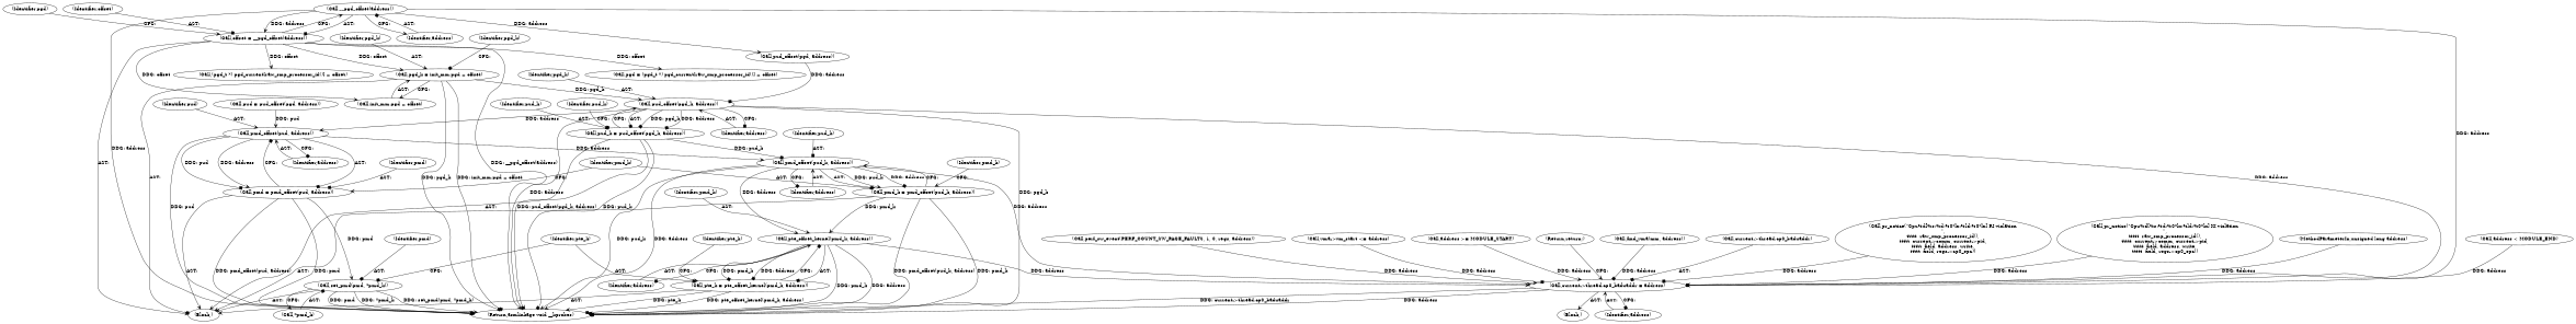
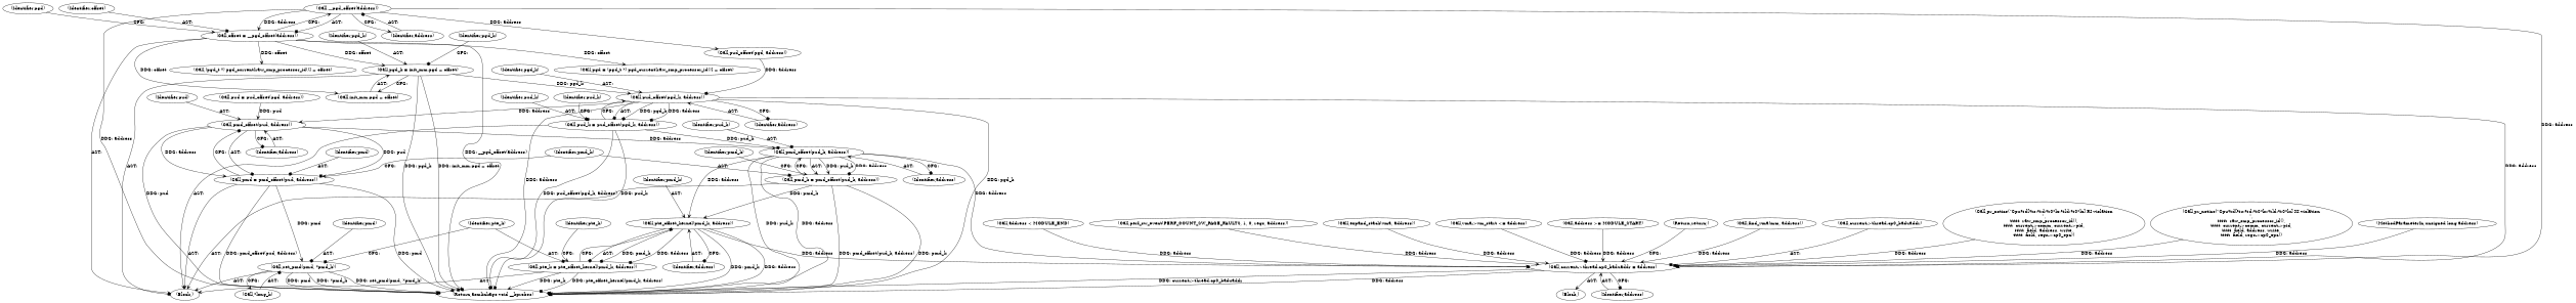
  digraph {
    edge [arrowhead=vee]
    n1 [label="(Call,pgd_k = init_mm.pgd + offset)"]
    n2 [label="(Call,pud_offset(pgd_k, address))"]
    n3 [label="(Call,init_mm.pgd + offset)"]
    n4 [label="(Return,asmlinkage void __kprobes)"]
    n5 [label="(Block,)"]
    n6 [label="(Call,current->thread.cp0_baduaddr = address)"]
    n7 [label="(Call,pud_k = pud_offset(pgd_k, address))"]
    n8 [label="(Call,pmd_offset(pud, address))"]
    n9 [label="(Identifier,address)"]
    n10 [label="(Call,offset = __pgd_offset(address))"]
    n11 [label="(Call,__pgd_offset(address))"]
    n12 [label="(Call,pgd = (pgd_t *) pgd_current[raw_smp_processor_id()] + offset)"]
    n13 [label="(Call,(pgd_t *) pgd_current[raw_smp_processor_id()] + offset)"]
    n14 [label="(Call,pud_offset(pgd, address))"]
    n15 [label="(Identifier,address)"]
    n16 [label="(Identifier,address)"]
    n17 [label="(Block,)"]
    n18 [label="(Call,pmd_offset(pud_k, address))"]
    n19 [label="(Call,pmd = pmd_offset(pud, address))"]
    n20 [label="(Identifier,address)"]
    n21 [label="(Call,pmd_k = pmd_offset(pud_k, address))"]
    n22 [label="(Call,pte_offset_kernel(pmd_k, address))"]
    n23 [label="(Identifier,address)"]
    n24 [label="(Call,pte_k = pte_offset_kernel(pmd_k, address))"]
    n25 [label="(Identifier,address)"]
    n26 [label="(Call,set_pmd(pmd, *pmd_k))"]
-   n27 [label="(Call,*pmd_k)"]
+   n27 [label="(Call,*long_k)"]
    n28 [label="(Call,address < MODULE_END)"]
    n29 [label="(Call,perf_sw_event(PERF_COUNT_SW_PAGE_FAULTS, 1, 0, regs, address))"]
    n30 [label="(Identifier,pud)"]
    n31 [label="(Identifier,pte_k)"]
    n32 [label="(Identifier,pgd)"]
+   n33 [label="(Call,expand_stack(vma, address))"]
    n34 [label="(Identifier,offset)"]
    n35 [label="(Call,vma->vm_start <= address)"]
    n36 [label="(Call,address >= MODULE_START)"]
    n37 [label="(Return,return;)"]
    n38 [label="(Call,find_vma(mm, address))"]
    n39 [label="(Identifier,pud_k)"]
    n40 [label="(Call,current->thread.cp0_baduaddr)"]
    n41 [label="(Identifier,pgd_k)"]
    n42 [label="(Identifier,pte_k)"]
    n43 [label="(Identifier,pmd_k)"]
    n44 [label="(Identifier,pgd_k)"]
    n45 [label="(Identifier,pmd_k)"]
    n46 [label="(Identifier,pud_k)"]
    n47 [label="(Identifier,pgd_k)"]
    n48 [label="(Call,pr_notice(\"Cpu%d[%s:%d:%0*lx:%ld:%0*lx] RI violation\n\",\n\t\t\t\t\t  raw_smp_processor_id(),\n\t\t\t\t\t  current->comm, current->pid,\n\t\t\t\t\t  field, address, write,\n\t\t\t\t\t  field, regs->cp0_epc))"]
    n49 [label="(Identifier,pmd_k)"]
    n50 [label="(Identifier,pmd)"]
    n51 [label="(Identifier,pud_k)"]
    n52 [label="(Identifier,pmd)"]
    n53 [label="(Call,pr_notice(\"Cpu%d[%s:%d:%0*lx:%ld:%0*lx] XI violation\n\",\n\t\t\t\t\t  raw_smp_processor_id(),\n\t\t\t\t\t  current->comm, current->pid,\n\t\t\t\t\t  field, address, write,\n\t\t\t\t\t  field, regs->cp0_epc))"]
    n54 [label="(MethodParameterIn,unsigned long address)"]
    n55 [label="(Call,pud = pud_offset(pgd, address))"]
    n1 -> n2 [label="DDG: pgd_k"]
    n1 -> n3 [label="CFG: "]
    n1 -> n4 [arrowhead=box label="DDG: pgd_k"]
    n1 -> n4 [arrowhead=box label="DDG: init_mm.pgd + offset"]
    n1 -> n5 [arrowhead=box label="AST: "]
    n2 -> n4 [arrowhead=box label="DDG: pgd_k"]
    n2 -> n4 [arrowhead=box label="DDG: address"]
    n2 -> n6 [arrowhead=box label="DDG: address"]
    n2 -> n7 [arrowhead=box label="AST: "]
    n2 -> n7 [arrowhead=box label="DDG: pgd_k"]
    n2 -> n7 [arrowhead=box label="DDG: address"]
    n2 -> n8 [label="DDG: address"]
    n2 -> n9 [arrowhead=box label="CFG: "]
    n3 -> n1 [label="AST: "]
    n6 -> n4 [label="DDG: current->thread.cp0_baduaddr"]
    n6 -> n4 [arrowhead=box label="DDG: address"]
    n6 -> n16 [arrowhead=box label="CFG: "]
    n6 -> n17 [label="AST: "]
    n7 -> n2 [label="CFG: "]
    n7 -> n4 [label="DDG: pud_offset(pgd_k, address)"]
    n7 -> n4 [arrowhead=box label="DDG: pud_k"]
    n7 -> n5 [label="AST: "]
    n7 -> n18 [arrowhead=box label="DDG: pud_k"]
    n8 -> n4 [label="DDG: pud"]
    n8 -> n18 [label="DDG: address"]
    n8 -> n19 [arrowhead=box label="AST: "]
    n8 -> n19 [arrowhead=box label="DDG: pud"]
    n8 -> n19 [label="DDG: address"]
    n8 -> n20 [arrowhead=box label="CFG: "]
    n9 -> n2 [label="AST: "]
    n10 -> n1 [label="DDG: offset"]
    n10 -> n3 [label="DDG: offset"]
    n10 -> n4 [label="DDG: __pgd_offset(address)"]
    n10 -> n5 [label="AST: "]
    n10 -> n11 [label="CFG: "]
    n10 -> n12 [label="DDG: offset"]
    n10 -> n13 [label="DDG: offset"]
    n11 -> n4 [arrowhead=box label="DDG: address"]
    n11 -> n6 [label="DDG: address"]
    n11 -> n10 [arrowhead=box label="AST: "]
    n11 -> n10 [label="DDG: address"]
    n11 -> n14 [label="DDG: address"]
    n11 -> n15 [label="CFG: "]
    n14 -> n2 [arrowhead=box label="DDG: address"]
    n15 -> n11 [arrowhead=box label="AST: "]
    n16 -> n6 [label="AST: "]
    n18 -> n4 [label="DDG: pud_k"]
    n18 -> n4 [label="DDG: address"]
    n18 -> n6 [label="DDG: address"]
    n18 -> n21 [label="AST: "]
    n18 -> n21 [label="DDG: pud_k"]
    n18 -> n21 [arrowhead=box label="DDG: address"]
    n18 -> n22 [label="DDG: address"]
    n18 -> n23 [arrowhead=box label="CFG: "]
    n19 -> n4 [label="DDG: pmd_offset(pud, address)"]
    n19 -> n4 [arrowhead=box label="DDG: pmd"]
    n19 -> n5 [label="AST: "]
    n19 -> n8 [arrowhead=box label="CFG: "]
    n19 -> n26 [label="DDG: pmd"]
    n20 -> n8 [label="AST: "]
    n21 -> n4 [arrowhead=box label="DDG: pmd_k"]
    n21 -> n4 [arrowhead=box label="DDG: pmd_offset(pud_k, address)"]
    n21 -> n5 [label="AST: "]
    n21 -> n18 [label="CFG: "]
    n21 -> n22 [label="DDG: pmd_k"]
    n22 -> n4 [arrowhead=box label="DDG: pmd_k"]
    n22 -> n4 [arrowhead=box label="DDG: address"]
    n22 -> n6 [label="DDG: address"]
    n22 -> n24 [arrowhead=box label="AST: "]
    n22 -> n24 [arrowhead=box label="DDG: pmd_k"]
    n22 -> n24 [arrowhead=box label="DDG: address"]
    n22 -> n25 [arrowhead=box label="CFG: "]
    n23 -> n18 [label="AST: "]
    n24 -> n4 [label="DDG: pte_k"]
    n24 -> n4 [arrowhead=box label="DDG: pte_offset_kernel(pmd_k, address)"]
    n24 -> n5 [label="AST: "]
    n24 -> n22 [arrowhead=box label="CFG: "]
    n25 -> n22 [label="AST: "]
    n26 -> n4 [label="DDG: set_pmd(pmd, *pmd_k)"]
    n26 -> n4 [label="DDG: pmd"]
    n26 -> n4 [label="DDG: *pmd_k"]
    n26 -> n5 [label="AST: "]
    n26 -> n27 [label="CFG: "]
    n27 -> n26 [arrowhead=box label="AST: "]
    n28 -> n6 [arrowhead=box label="DDG: address"]
    n29 -> n6 [label="DDG: address"]
    n30 -> n8 [label="AST: "]
    n31 -> n24 [arrowhead=box label="AST: "]
    n31 -> n26 [arrowhead=box label="CFG: "]
    n32 -> n10 [label="CFG: "]
+   n33 -> n6 [label="DDG: address"]
    n34 -> n10 [arrowhead=box label="AST: "]
    n35 -> n6 [arrowhead=box label="DDG: address"]
    n36 -> n6 [label="DDG: address"]
    n37 -> n6 [label="CFG: "]
-   n38 -> n6 [arrowhead=box label="DDG: address"]
+   n38 -> n6 [label="DDG: address"]
    n39 -> n18 [arrowhead=box label="AST: "]
    n40 -> n6 [arrowhead=box label="AST: "]
    n41 -> n1 [label="AST: "]
    n42 -> n24 [label="CFG: "]
    n43 -> n19 [label="CFG: "]
    n43 -> n21 [arrowhead=box label="AST: "]
    n44 -> n1 [arrowhead=box label="CFG: "]
    n45 -> n22 [label="AST: "]
    n46 -> n7 [arrowhead=box label="AST: "]
    n47 -> n2 [label="AST: "]
    n48 -> n6 [arrowhead=box label="DDG: address"]
    n49 -> n21 [label="CFG: "]
    n50 -> n26 [arrowhead=box label="AST: "]
    n51 -> n7 [arrowhead=box label="CFG: "]
    n52 -> n19 [arrowhead=box label="AST: "]
    n53 -> n6 [label="DDG: address"]
    n54 -> n6 [label="DDG: address"]
    n55 -> n8 [label="DDG: pud"]
  }
